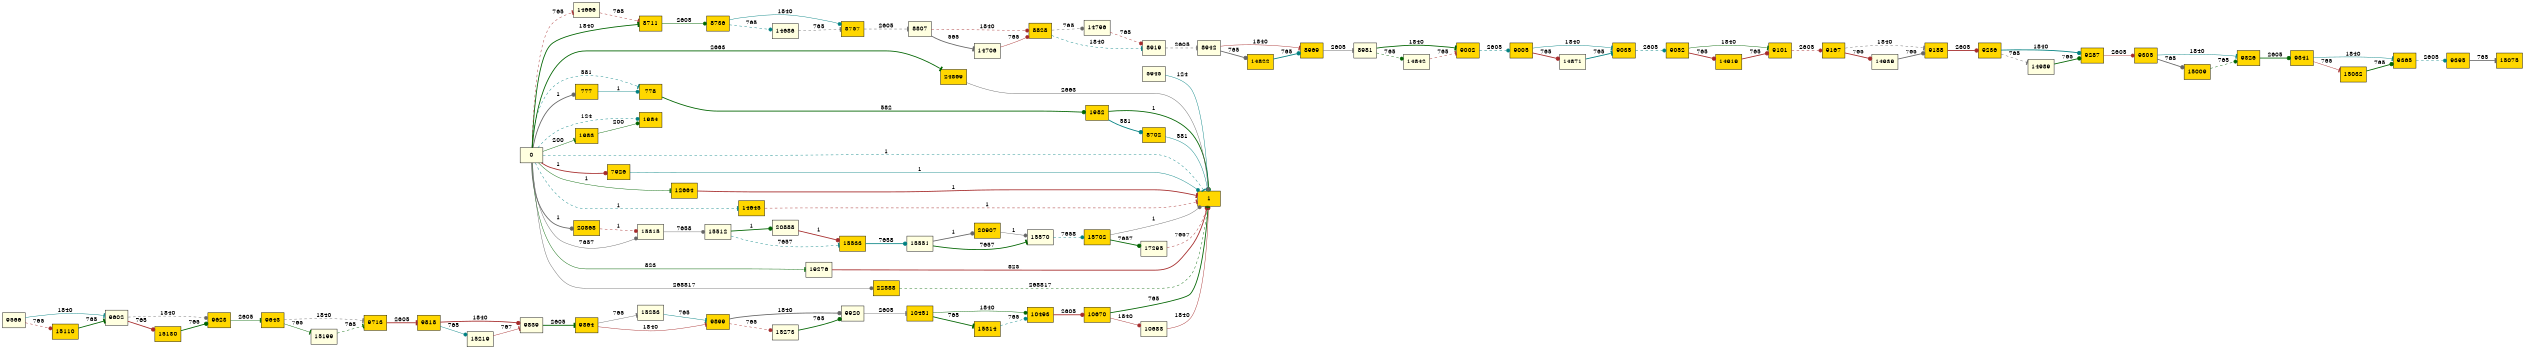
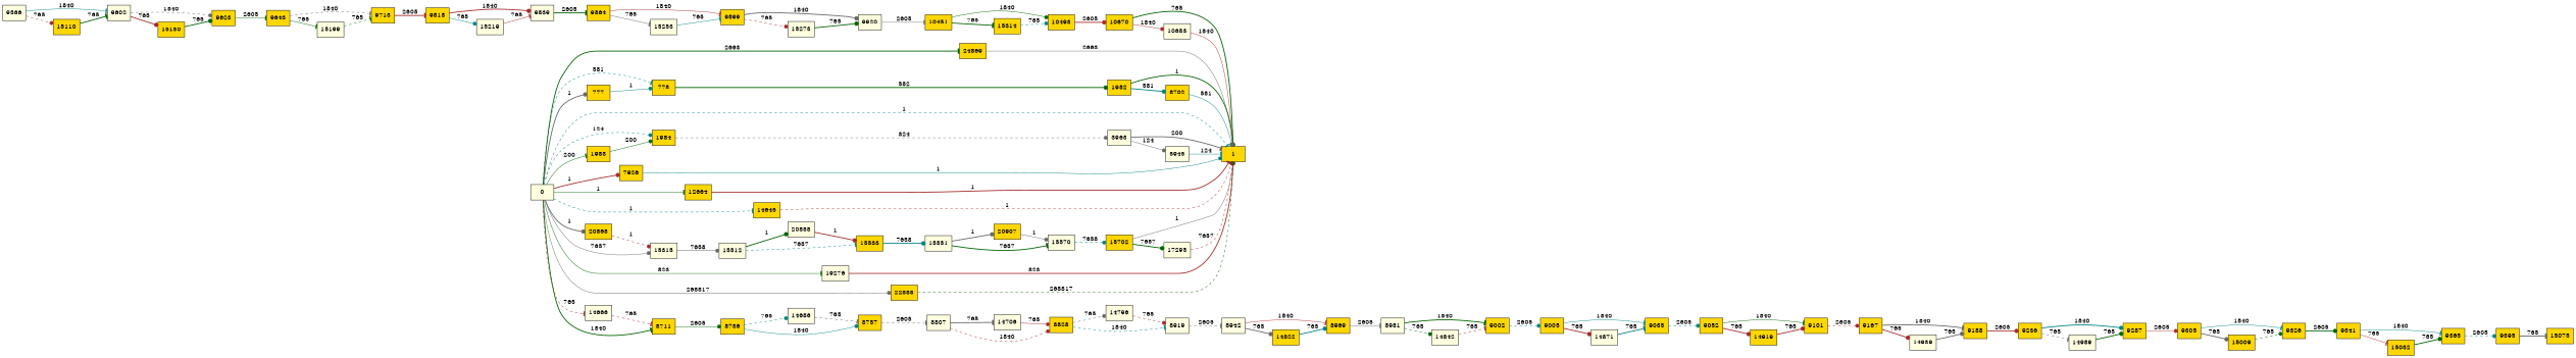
  digraph {
    rankdir=LR
    node [fillcolor=gold shape=rectangle style=filled]
    edge [arrowhead=dot color=brown style=bold]
    777
    778
    1982
    1
    8702
    1983
    1984
+   3963 [fillcolor=lightyellow]
    5945 [fillcolor=lightyellow]
    7926
    8711
    8736
    8757
    14686 [fillcolor=lightyellow]
    8807 [fillcolor=lightyellow]
    8828
    14706 [fillcolor=lightyellow]
    8919 [fillcolor=lightyellow]
    14796 [fillcolor=lightyellow]
    8942 [fillcolor=lightyellow]
    8969
    14822
    8981 [fillcolor=lightyellow]
    9002
    14842 [fillcolor=lightyellow]
    9005
    9035
    14871 [fillcolor=lightyellow]
    9052
    9101
    14919
    9167
    9188
    14939 [fillcolor=lightyellow]
    9236
    9287
    14989 [fillcolor=lightyellow]
    9305
    9326
    15009
    9341
    9365
    15032
    9395
    15075
    9566 [fillcolor=lightyellow]
    9602 [fillcolor=lightyellow]
    15110
    9623
    15130
    9643
    9713
    15199 [fillcolor=lightyellow]
    9818
    9839 [fillcolor=lightyellow]
    15219 [fillcolor=lightyellow]
    9864
    9899
    15253 [fillcolor=lightyellow]
    9920 [fillcolor=lightyellow]
    15273 [fillcolor=lightyellow]
    10451
    10493
    15314
    10670
    10683 [fillcolor=lightyellow]
    12664
    14645
    14666 [fillcolor=lightyellow]
    15315 [fillcolor=lightyellow]
    15512 [fillcolor=lightyellow]
    15533
    20888 [fillcolor=lightyellow]
    15551 [fillcolor=lightyellow]
    15570 [fillcolor=lightyellow]
    20907
    15702
    17295 [fillcolor=lightyellow]
    19276 [fillcolor=lightyellow]
    20868
    22888
    24869
    0 [fillcolor=lightyellow]
    777 -> 778 [color=teal label=1 style=solid]
    778 -> 1982 [color=darkgreen label=582]
    1982 -> 1 [color=darkgreen label=1]
    1982 -> 8702 [color=teal label=581]
    8702 -> 1 [color=teal label=581 style=solid]
    1983 -> 1984 [color=darkgreen label=200 style=solid]
+   1984 -> 3963 [color=gray40 label=324 style=dashed]
+   3963 -> 1 [arrowhead=tee color=gray40 label=200]
+   3963 -> 5945 [color=gray40 label=124 style=solid]
    5945 -> 1 [arrowhead=tee color=teal label=124 style=solid]
    7926 -> 1 [color=teal label=1 style=solid]
    8711 -> 8736 [color=darkgreen label=2605 style=solid]
    8736 -> 8757 [color=teal label=1840 style=solid]
    8736 -> 14686 [color=teal label=765 style=dashed]
    8757 -> 8807 [arrowhead=tee color=gray40 label=2605 style=dashed]
    14686 -> 8757 [arrowhead=tee color=gray40 label=765 style=dashed]
    8807 -> 8828 [label=1840 style=dashed]
-   8807 -> 14706 [arrowhead=tee color=gray40 label=565]
+   8807 -> 14706 [arrowhead=tee color=gray40 label=765]
    8828 -> 8919 [arrowhead=tee color=teal label=1840 style=dashed]
    8828 -> 14796 [color=gray40 label=765 style=dashed]
    14706 -> 8828 [label=765 style=solid]
    8919 -> 8942 [arrowhead=tee color=gray40 label=2605 style=dashed]
    14796 -> 8919 [label=765 style=dashed]
    8942 -> 8969 [arrowhead=tee label=1840 style=solid]
    8942 -> 14822 [color=gray40 label=765]
    8969 -> 8981 [arrowhead=tee color=gray40 label=2605 style=solid]
    14822 -> 8969 [color=teal label=765]
    8981 -> 9002 [arrowhead=tee color=darkgreen label=1840]
    8981 -> 14842 [color=darkgreen label=765 style=dashed]
    9002 -> 9005 [color=teal label=2605 style=dashed]
    14842 -> 9002 [arrowhead=tee label=765 style=dashed]
    9005 -> 9035 [arrowhead=tee color=teal label=1840 style=solid]
    9005 -> 14871 [label=765]
    9035 -> 9052 [color=teal label=2605 style=dashed]
    14871 -> 9035 [arrowhead=tee color=teal label=765]
    9052 -> 9101 [arrowhead=tee color=darkgreen label=1840 style=solid]
    9052 -> 14919 [label=765]
    9101 -> 9167 [label=2605 style=dashed]
    14919 -> 9101 [label=765]
-   9167 -> 9188 [arrowhead=tee color=gray40 label=1840 style=dashed]
+   9167 -> 9188 [arrowhead=tee color=gray40 label=1840]
    9167 -> 14939 [label=765]
    9188 -> 9236 [label=2605]
    14939 -> 9188 [color=gray40 label=765]
    9236 -> 9287 [color=teal label=1840]
    9236 -> 14989 [arrowhead=tee color=gray40 label=765 style=dashed]
    9287 -> 9305 [label=2605 style=solid]
    14989 -> 9287 [color=darkgreen label=765]
    9305 -> 9326 [arrowhead=tee color=teal label=1840 style=solid]
    9305 -> 15009 [color=gray40 label=765]
    9326 -> 9341 [color=darkgreen label=2605]
    15009 -> 9326 [color=darkgreen label=765 style=dashed]
    9341 -> 9365 [arrowhead=tee color=teal label=1840 style=solid]
    9341 -> 15032 [arrowhead=tee label=765 style=solid]
    9365 -> 9395 [color=teal label=2605 style=dashed]
    15032 -> 9365 [color=darkgreen label=765]
    9395 -> 15075 [arrowhead=tee color=gray40 label=765]
    9566 -> 9602 [arrowhead=tee color=teal label=1840 style=solid]
    9566 -> 15110 [label=765 style=dashed]
    9602 -> 9623 [color=gray40 label=1840 style=dashed]
    9602 -> 15130 [label=765]
    15110 -> 9602 [arrowhead=tee color=darkgreen label=765]
    9623 -> 9643 [arrowhead=tee color=darkgreen label=2605 style=solid]
    15130 -> 9623 [color=darkgreen label=765]
    9643 -> 9713 [arrowhead=tee color=gray40 label=1840 style=dashed]
    9643 -> 15199 [arrowhead=tee color=darkgreen label=765 style=solid]
    9713 -> 9818 [arrowhead=tee label=2605]
    15199 -> 9713 [arrowhead=tee color=darkgreen label=765 style=dashed]
    9818 -> 9839 [label=1840]
    9818 -> 15219 [color=teal label=765 style=solid]
    9839 -> 9864 [arrowhead=tee color=darkgreen label=2605]
-   15219 -> 9839 [arrowhead=tee label=767 style=solid]
+   15219 -> 9839 [arrowhead=tee label=765 style=solid]
    9864 -> 9899 [arrowhead=tee label=1840 style=solid]
    9864 -> 15253 [arrowhead=tee color=gray40 label=765 style=solid]
    9899 -> 9920 [color=gray40 label=1840]
    9899 -> 15273 [label=765 style=dashed]
    15253 -> 9899 [arrowhead=tee color=teal label=765 style=solid]
    9920 -> 10451 [arrowhead=tee color=gray40 label=2605 style=solid]
    15273 -> 9920 [color=darkgreen label=765]
    10451 -> 10493 [color=darkgreen label=1840 style=solid]
    10451 -> 15314 [arrowhead=tee color=darkgreen label=765]
    10493 -> 10670 [label=2605]
    15314 -> 10493 [color=teal label=765 style=dashed]
    10670 -> 1 [color=darkgreen label=765]
    10670 -> 10683 [label=1840 style=solid]
    10683 -> 1 [label=1840 style=solid]
    12664 -> 1 [arrowhead=tee label=1]
    14645 -> 1 [arrowhead=tee label=1 style=dashed]
    14666 -> 8711 [arrowhead=tee label=765 style=dashed]
    15315 -> 15512 [color=gray40 label=7658 style=solid]
    15512 -> 15533 [arrowhead=tee color=teal label=7657 style=dashed]
    15512 -> 20888 [color=darkgreen label=1]
    15533 -> 15551 [color=teal label=7658]
    20888 -> 15533 [label=1]
    15551 -> 15570 [arrowhead=tee color=darkgreen label=7657]
    15551 -> 20907 [color=gray40 label=1]
    15570 -> 15702 [color=teal label=7658 style=dashed]
    20907 -> 15570 [color=gray40 label=1 style=solid]
    15702 -> 1 [color=gray40 label=1 style=solid]
    15702 -> 17295 [color=darkgreen label=7657]
    17295 -> 1 [label=7657 style=dashed]
    19276 -> 1 [label=823]
    20868 -> 15315 [label=1 style=dashed]
    22888 -> 1 [arrowhead=tee color=darkgreen label=268817 style=dashed]
    24869 -> 1 [color=gray40 label=2663 style=solid]
    0 -> 777 [color=gray40 label=1]
    0 -> 778 [arrowhead=tee color=teal label=581 style=dashed]
    0 -> 1 [arrowhead=tee color=teal label=1 style=dashed]
    0 -> 1983 [arrowhead=tee color=darkgreen label=200 style=solid]
    0 -> 1984 [color=teal label=124 style=dashed]
    0 -> 7926 [label=1]
    0 -> 8711 [arrowhead=tee color=darkgreen label=1840]
    0 -> 12664 [arrowhead=tee color=darkgreen label=1 style=solid]
    0 -> 14645 [arrowhead=tee color=teal label=1 style=dashed]
    0 -> 14666 [arrowhead=tee label=765 style=dashed]
    0 -> 15315 [color=gray40 label=7657 style=solid]
    0 -> 19276 [arrowhead=tee color=darkgreen label=823 style=solid]
    0 -> 20868 [color=gray40 label=1]
    0 -> 22888 [color=gray40 label=268817 style=solid]
    0 -> 24869 [arrowhead=tee color=darkgreen label=2663]
  }
